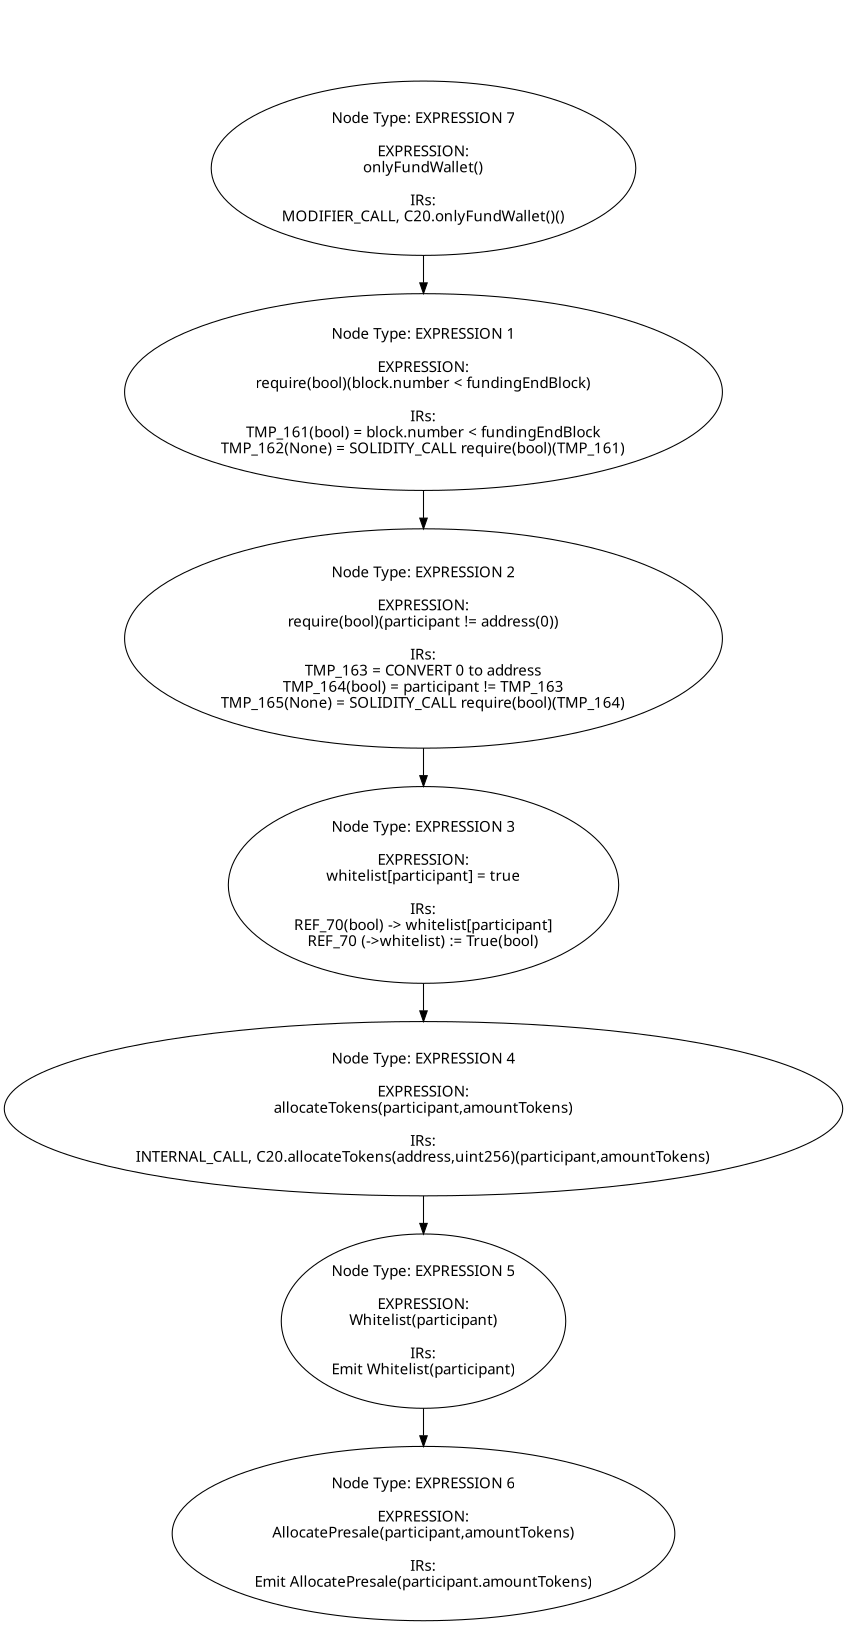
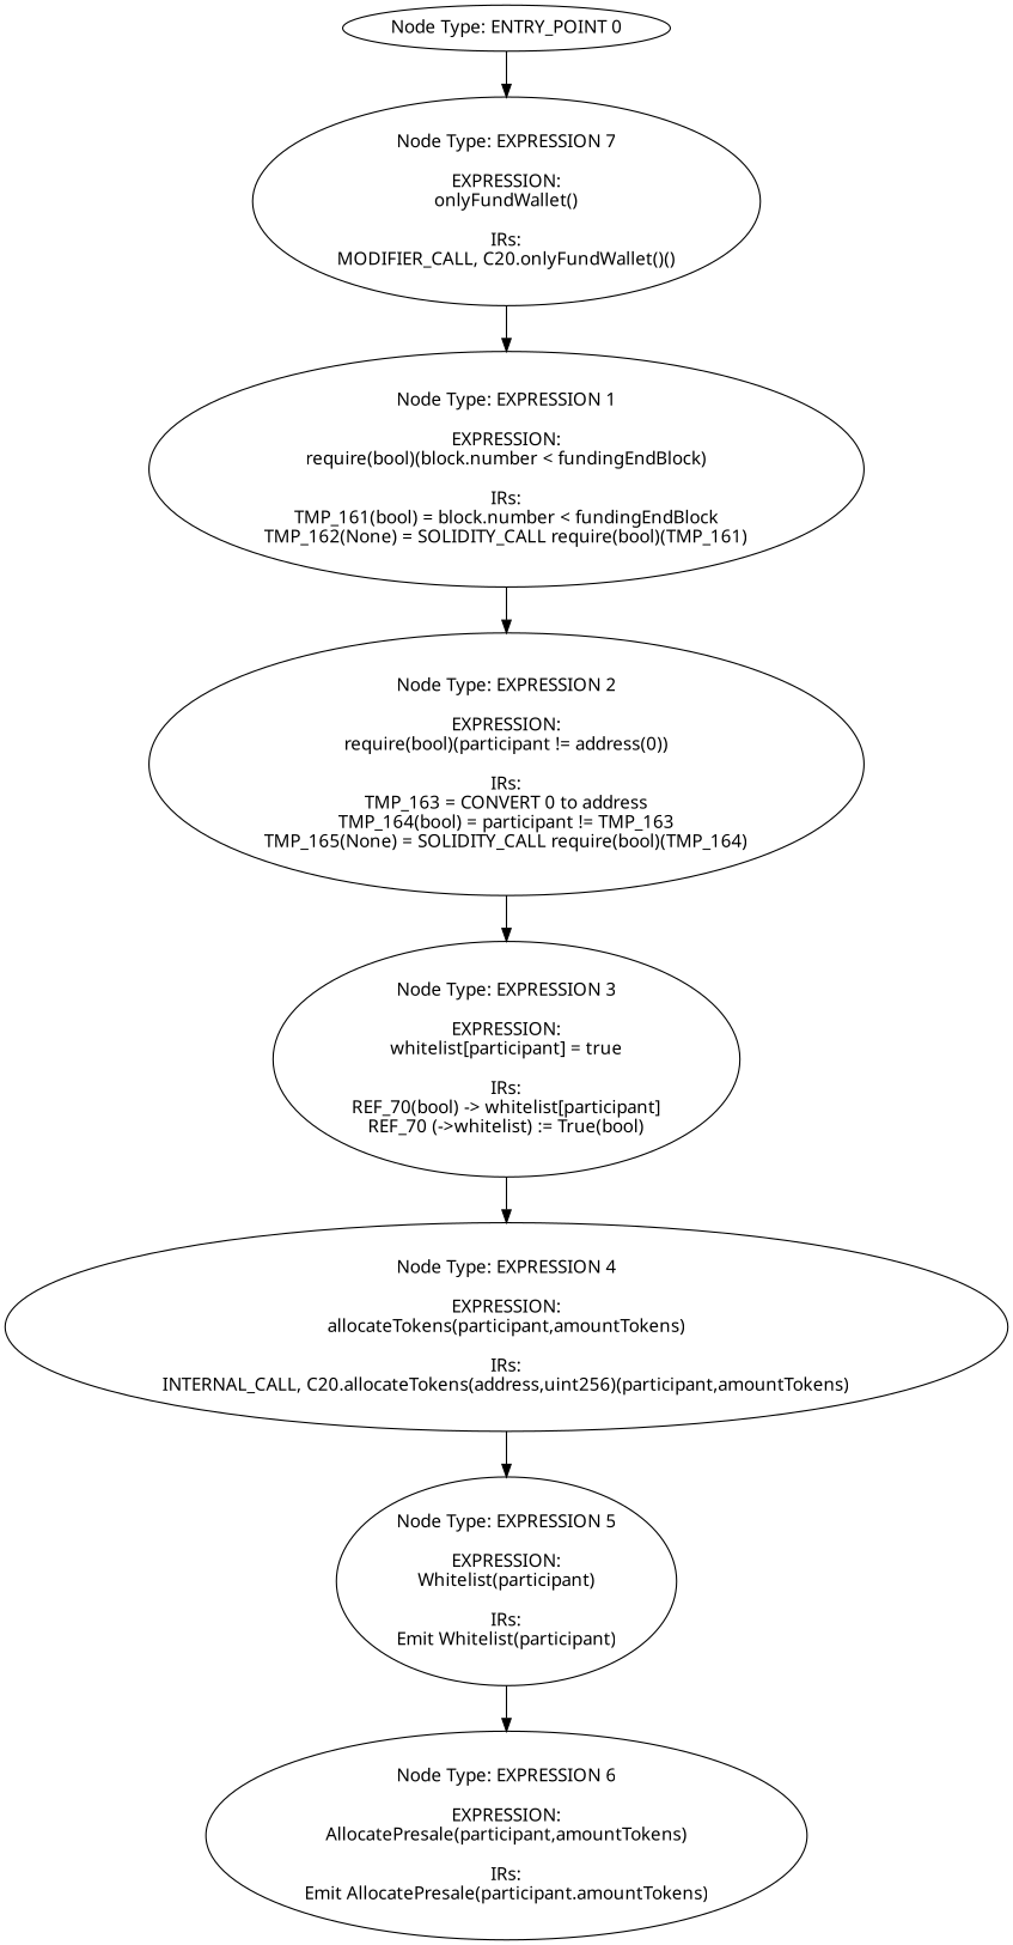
  digraph {
    fontname="Noto Sans"
    node [fontname="Noto Sans"]
    edge [fontname="Noto Sans"]
+   n1 [label="Node Type: ENTRY_POINT 0\n"]
    n2 [label="Node Type: EXPRESSION 7\n\nEXPRESSION:\nonlyFundWallet()\n\nIRs:\nMODIFIER_CALL, C20.onlyFundWallet()()"]
    n3 [label="Node Type: EXPRESSION 1\n\nEXPRESSION:\nrequire(bool)(block.number < fundingEndBlock)\n\nIRs:\nTMP_161(bool) = block.number < fundingEndBlock\nTMP_162(None) = SOLIDITY_CALL require(bool)(TMP_161)"]
    n4 [label="Node Type: EXPRESSION 2\n\nEXPRESSION:\nrequire(bool)(participant != address(0))\n\nIRs:\nTMP_163 = CONVERT 0 to address\nTMP_164(bool) = participant != TMP_163\nTMP_165(None) = SOLIDITY_CALL require(bool)(TMP_164)"]
    n5 [label="Node Type: EXPRESSION 3\n\nEXPRESSION:\nwhitelist[participant] = true\n\nIRs:\nREF_70(bool) -> whitelist[participant]\nREF_70 (->whitelist) := True(bool)"]
    n6 [label="Node Type: EXPRESSION 4\n\nEXPRESSION:\nallocateTokens(participant,amountTokens)\n\nIRs:\nINTERNAL_CALL, C20.allocateTokens(address,uint256)(participant,amountTokens)"]
    n7 [label="Node Type: EXPRESSION 5\n\nEXPRESSION:\nWhitelist(participant)\n\nIRs:\nEmit Whitelist(participant)"]
    n8 [label="Node Type: EXPRESSION 6\n\nEXPRESSION:\nAllocatePresale(participant,amountTokens)\n\nIRs:\nEmit AllocatePresale(participant.amountTokens)"]
+   n1 -> n2
    n2 -> n3
    n3 -> n4
    n4 -> n5
    n5 -> n6
    n6 -> n7
    n7 -> n8
  }
